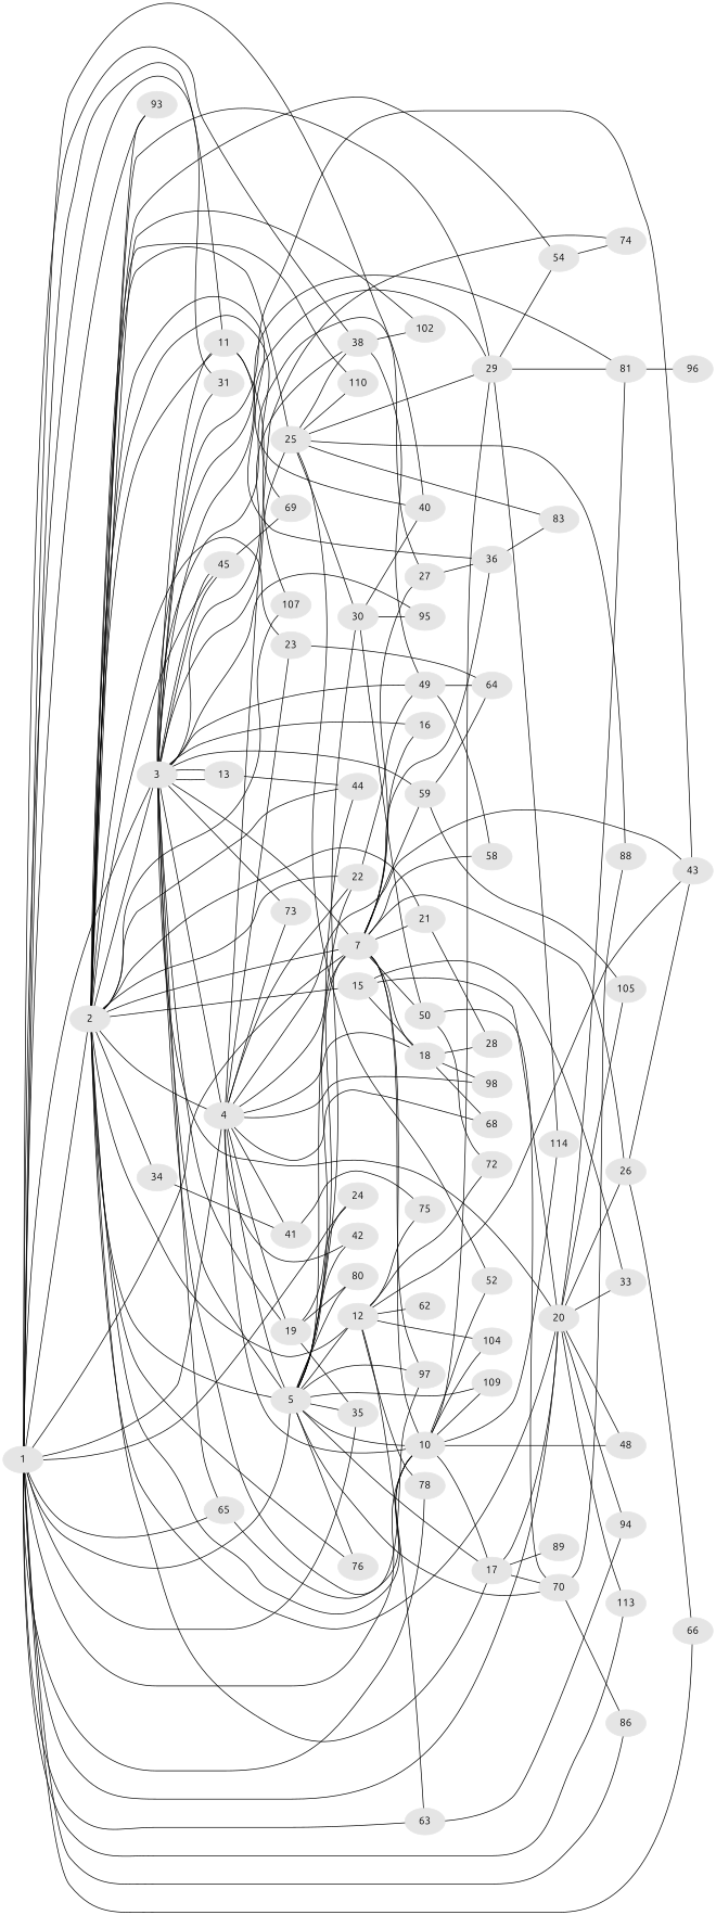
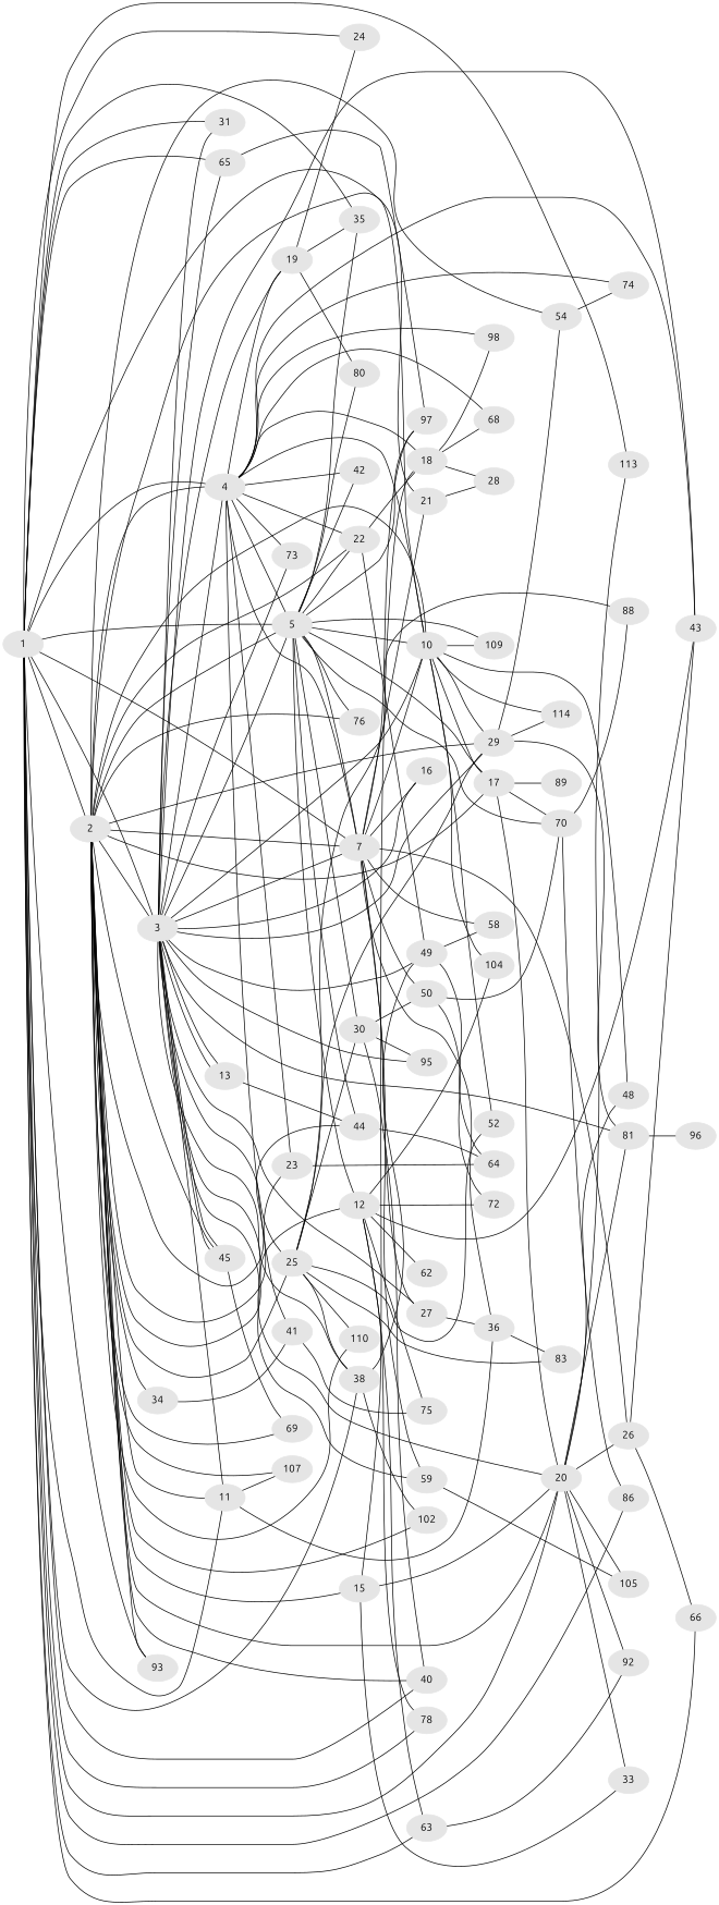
  graph {
    fontname=Ubuntu
    rankdir=LR
    node [color=gray90 fontname=Ubuntu style=filled]
    edge [fontname=Ubuntu]
    1 [super="+8"]
    2 [super="+9"]
    3 [super="+87"]
    4 [super="+32"]
    5 [super="+6"]
    7 [super="+46"]
    10 [super="+14"]
    11 [super="+53"]
    20 [super="+79"]
    24
    31 [super="+39"]
    35
    38 [super="+57"]
    40 [super="+47"]
    63
    65
    66
    78 [super="+112"]
    86
    93
    113
    12 [super="+51"]
    15 [super="+37"]
    17 [super="+91"]
    21
    22 [super="+99"]
    23
    25 [super="+85"]
    29 [super="+60"]
    34
    44
    45 [super="+56"]
    54
    69
    76
    102
    107
    110
    13 [super="+90"]
    16
    19 [super="+61"]
    27
    43 [super="+77"]
    49 [super="+111"]
    59 [super="+106"]
    73
    81 [super="+94"]
    95
    18 [super="+101"]
    41
    42
    68
    74
    98
    30 [super="+100"]
    70 [super="+82"]
    80
    97 [super="+103"]
    109
    26 [super="+67"]
    36 [super="+55"]
    50
    58
    48 [super="+84"]
    52
    104
    114
    33 [super="+71"]
-   92 [label=94]
+   92
    105
    62
    72
    75
    89
    28
    64
    83
    88 [super="+108"]
    96
    1 -- 2 [weight=4]
    1 -- 3 [weight=2]
    1 -- 4 [weight=2]
    1 -- 5 [weight=4]
    1 -- 7 [weight=3]
    1 -- 10 [weight=3]
    1 -- 11
    1 -- 20
    1 -- 24
    1 -- 31 [weight=2]
    1 -- 35
    1 -- 38
    1 -- 40
    1 -- 63
    1 -- 65
    1 -- 66
    1 -- 78
    1 -- 86
    1 -- 93
    1 -- 113
    2 -- 3 [weight=2]
    2 -- 4 [weight=2]
    2 -- 5 [weight=4]
    2 -- 7 [weight=2]
    2 -- 10 [weight=2]
    2 -- 11
    2 -- 20
    2 -- 40
    2 -- 93
    2 -- 12
    2 -- 15 [weight=2]
    2 -- 17
    2 -- 21
    2 -- 22
    2 -- 23
    2 -- 25
    2 -- 29
    2 -- 34
    2 -- 44
    2 -- 45
    2 -- 54
    2 -- 69
    2 -- 76
    2 -- 102
    2 -- 107
    2 -- 110
    3 -- 4
    3 -- 5 [weight=2]
    3 -- 7
    3 -- 10
    3 -- 11
    3 -- 20
    3 -- 31
    3 -- 38
    3 -- 65
    3 -- 25
    3 -- 29
    3 -- 45
    3 -- 45
    3 -- 13
    3 -- 13
    3 -- 16
    3 -- 19
    3 -- 27
    3 -- 43
    3 -- 49
    3 -- 59
    3 -- 73
    3 -- 81
    3 -- 95
    4 -- 5 [weight=2]
    4 -- 7
    4 -- 10
    4 -- 22
    4 -- 23 [weight=2]
    4 -- 19
    4 -- 43
    4 -- 73
    4 -- 18
    4 -- 41
    4 -- 42
    4 -- 68
    4 -- 74
    4 -- 98
    5 -- 7 [weight=2]
    5 -- 10 [weight=2]
    5 -- 35
    5 -- 12 [weight=2]
    5 -- 17
    5 -- 22
    5 -- 44
    5 -- 76
    5 -- 42
    5 -- 30 [weight=2]
    5 -- 70
    5 -- 80
    5 -- 97
    5 -- 109
    7 -- 10
    7 -- 21
    7 -- 16
    7 -- 27
    7 -- 59
-   7 -- 18
+   22 -- 18
    7 -- 97
    7 -- 26
    7 -- 36
    7 -- 50
    7 -- 58
    10 -- 17
    10 -- 29
    10 -- 109
    10 -- 48 [weight=2]
    10 -- 52
    10 -- 104
    10 -- 114
    11 -- 107
    11 -- 36
    20 -- 113
    20 -- 81
    20 -- 26
    20 -- 48
    20 -- 33
    20 -- 92
    20 -- 105
    38 -- 102
    38 -- 49
    63 -- 92
    65 -- 97
    12 -- 63
    12 -- 78 [weight=2]
    12 -- 43
    12 -- 104
    12 -- 62
    12 -- 72
    12 -- 75
    15 -- 20
    15 -- 18
    15 -- 33
    17 -- 20
    17 -- 70
    17 -- 89
    21 -- 28
    22 -- 49
    23 -- 64
    25 -- 38
    25 -- 29
    25 -- 110
    25 -- 30
    25 -- 52
    25 -- 83
    25 -- 88 [weight=2]
    29 -- 54
    29 -- 81
    29 -- 114
    34 -- 41
    45 -- 69
    54 -- 74
    13 -- 44
    19 -- 24
    19 -- 35
    19 -- 80
    27 -- 36
    49 -- 58
    49 -- 64
    59 -- 105
-   59 -- 64
+   44 -- 64
    81 -- 96
    18 -- 68
    18 -- 98
    18 -- 28
    41 -- 75
    30 -- 40
    30 -- 95
    30 -- 50
    70 -- 86
    70 -- 88
    26 -- 66
    26 -- 43
    36 -- 83
    50 -- 70
    50 -- 72
  }
